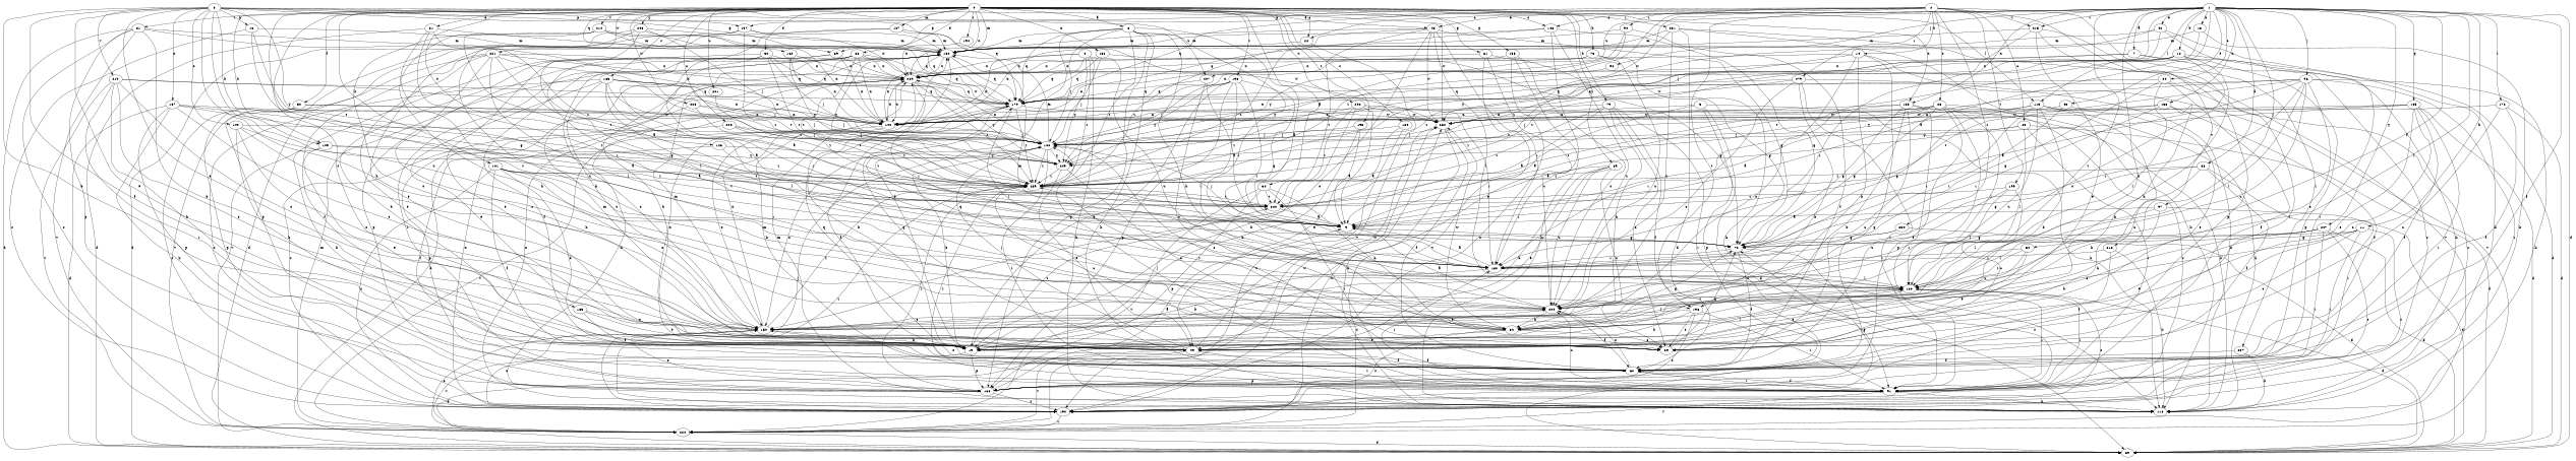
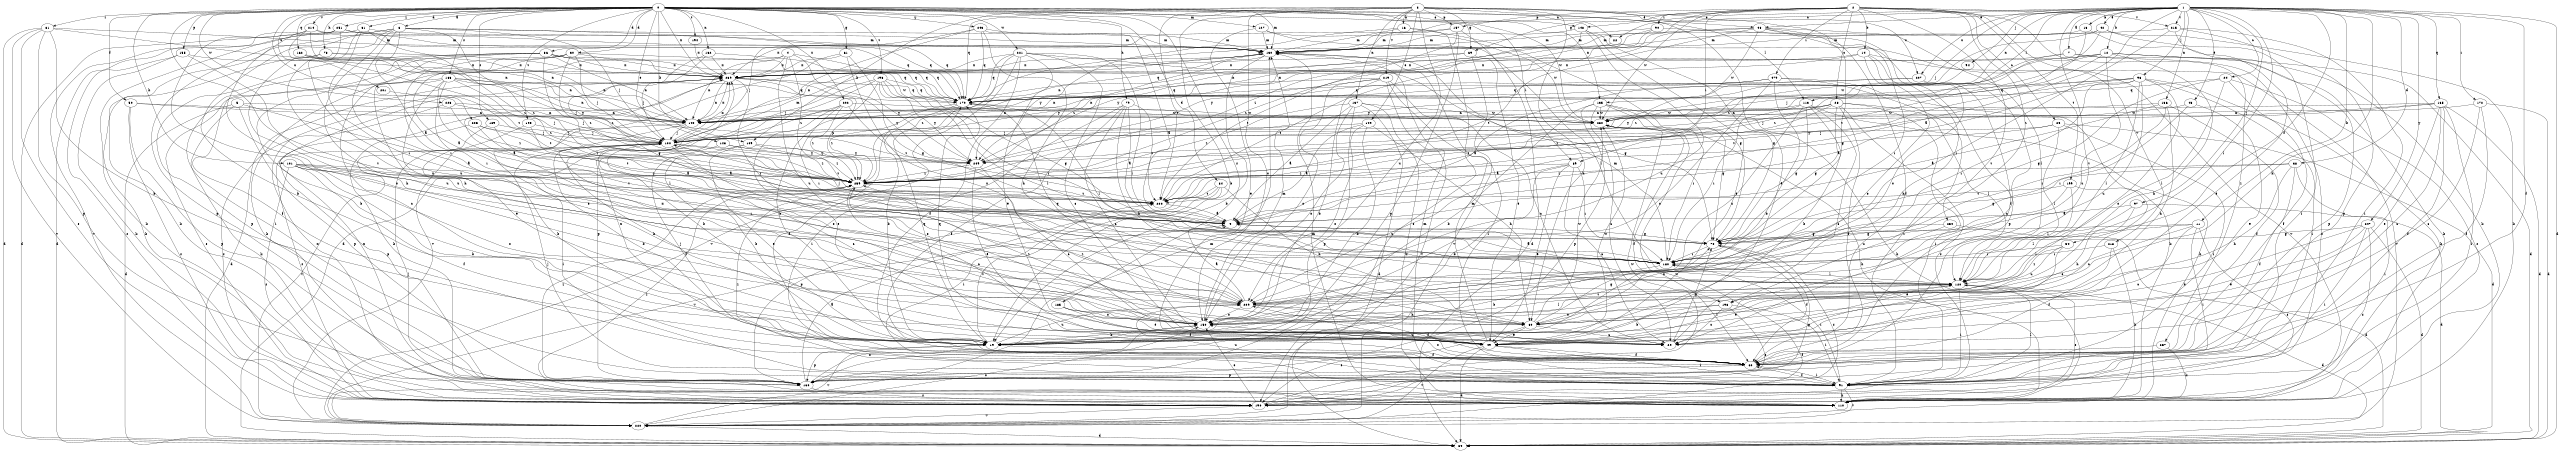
  strict digraph {
    0
    6
    22
    30
    31
    34
    36
    50
    61
    73
    79
    81
    89
    101
    109
    113
    127
    130
    132
    135
    143
    148
    155
    162
    183
    185
    189
    193
    194
    195
    198
    201
    202
    205
    214
    221
    223
    230
    239
    243
    251
    9
    80
    100
    170
    259
    19
    110
    160
    180
    140
    220
    39
    209
    200
    91
    60
    29
    190
    70
    49
    150
    249
    120
    1
    7
    11
    12
    13
    24
    38
    42
    43
    48
    54
    94
    96
    97
    136
    165
    172
    207
    215
    247
    2
    14
    25
    28
    69
    90
    157
    n92 [label=479]
    199
    218
    254
    257
    3
    16
    137
    149
    219
    4
    5
    0 -> 6 [label=a]
    0 -> 22 [label=c]
    0 -> 30 [label=d]
    0 -> 31 [label=d]
    0 -> 34 [label=d]
    0 -> 36 [label=d]
    0 -> 50 [label=f]
    0 -> 61 [label=g]
    0 -> 73 [label=h]
    0 -> 79 [label=h]
    0 -> 81 [label=i]
    0 -> 89 [label=i]
    0 -> 101 [label=k]
    0 -> 109 [label=k]
    0 -> 113 [label=l]
    0 -> 127 [label=m]
    0 -> 130 [label=m]
    0 -> 132 [label=n]
    0 -> 135 [label=n]
    0 -> 143 [label=o]
    0 -> 148 [label=o]
    0 -> 155 [label=p]
    0 -> 162 [label=q]
    0 -> 183 [label=s]
    0 -> 185 [label=s]
    0 -> 189 [label=s]
    0 -> 193 [label=t]
    0 -> 194 [label=t]
    0 -> 195 [label=t]
    0 -> 198 [label=t]
    0 -> 201 [label=u]
    0 -> 202 [label=u]
    0 -> 205 [label=u]
    0 -> 214 [label=v]
    0 -> 221 [label=w]
    0 -> 223 [label=w]
    0 -> 230 [label=w]
    0 -> 239 [label=x]
    0 -> 243 [label=y]
    0 -> 251 [label=z]
    6 -> 130 [label=m]
    6 -> 9 [label=a]
    6 -> 80 [label=h]
    6 -> 100 [label=j]
    6 -> 170 [label=q]
    6 -> 259 [label=z]
    6 -> 19 [label=b]
    6 -> 110 [label=k]
    6 -> 160 [label=p]
    6 -> 180 [label=r]
    22 -> 140 [label=n]
    22 -> 220 [label=v]
    30 -> 239 [label=x]
    30 -> 9 [label=a]
    30 -> 100 [label=j]
    30 -> 170 [label=q]
    30 -> 259 [label=z]
    30 -> 19 [label=b]
    30 -> 180 [label=r]
    31 -> 130 [label=m]
    31 -> 259 [label=z]
    31 -> 180 [label=r]
    31 -> 39 [label=d]
    31 -> 209 [label=u]
    34 -> 80 [label=h]
    34 -> 160 [label=p]
    34 -> 220 [label=v]
    34 -> 200 [label=t]
    34 -> 91 [label=i]
    36 -> 230 [label=w]
    36 -> 239 [label=x]
    36 -> 170 [label=q]
    36 -> 259 [label=z]
    36 -> 160 [label=p]
    36 -> 140 [label=n]
    36 -> 91 [label=i]
    36 -> 60 [label=f]
    36 -> 29 [label=c]
    50 -> 100 [label=j]
    50 -> 160 [label=p]
    50 -> 140 [label=n]
    50 -> 190 [label=s]
    61 -> 239 [label=x]
    61 -> 220 [label=v]
    61 -> 209 [label=u]
    61 -> 70 [label=g]
    73 -> 239 [label=x]
    73 -> 110 [label=k]
    73 -> 140 [label=n]
    73 -> 209 [label=u]
    79 -> 9 [label=a]
    79 -> 80 [label=h]
    79 -> 140 [label=n]
    79 -> 200 [label=t]
    79 -> 91 [label=i]
    79 -> 60 [label=f]
    79 -> 29 [label=c]
    81 -> 130 [label=m]
    81 -> 19 [label=b]
    81 -> 160 [label=p]
    81 -> 140 [label=n]
    81 -> 220 [label=v]
    81 -> 39 [label=d]
    81 -> 190 [label=s]
    89 -> 259 [label=z]
    89 -> 19 [label=b]
    89 -> 180 [label=r]
    89 -> 209 [label=u]
    89 -> 29 [label=c]
    89 -> 49 [label=e]
    101 -> 259 [label=z]
    101 -> 19 [label=b]
    101 -> 180 [label=r]
    101 -> 209 [label=k]
    101 -> 200 [label=t]
    101 -> 60 [label=f]
    101 -> 190 [label=s]
    101 -> 150 [label=o]
    109 -> 19 [label=b]
    109 -> 200 [label=t]
    109 -> 49 [label=e]
    109 -> 249 [label=y]
    113 -> 19 [label=b]
    113 -> 110 [label=k]
    113 -> 180 [label=r]
    113 -> 140 [label=n]
    113 -> 209 [label=u]
    113 -> 29 [label=c]
    113 -> 70 [label=g]
    127 -> 130 [label=m]
    127 -> 230 [label=w]
    127 -> 49 [label=e]
    127 -> 120 [label=l]
    130 -> 239 [label=x]
    130 -> 170 [label=q]
    130 -> 19 [label=b]
    130 -> 140 [label=n]
    130 -> 249 [label=y]
    132 -> 239 [label=x]
    132 -> 100 [label=j]
    132 -> 170 [label=q]
    132 -> 70 [label=g]
    135 -> 230 [label=w]
    135 -> 19 [label=b]
    135 -> 110 [label=k]
    135 -> 160 [label=p]
    135 -> 180 [label=r]
    135 -> 29 [label=c]
    135 -> 70 [label=g]
    143 -> 259 [label=z]
    143 -> 60 [label=f]
    143 -> 249 [label=y]
    148 -> 130 [label=m]
    148 -> 259 [label=z]
    148 -> 209 [label=u]
    148 -> 70 [label=g]
    148 -> 49 [label=e]
    155 -> 239 [label=x]
    155 -> 110 [label=k]
    155 -> 209 [label=u]
    155 -> 190 [label=s]
    162 -> 239 [label=x]
    162 -> 140 [label=n]
    162 -> 249 [label=y]
    183 -> 9 [label=a]
    183 -> 100 [label=j]
    183 -> 170 [label=q]
    183 -> 259 [label=z]
    183 -> 140 [label=n]
    183 -> 190 [label=s]
    183 -> 49 [label=e]
    183 -> 150 [label=o]
    183 -> 120 [label=l]
    185 -> 60 [label=f]
    185 -> 49 [label=e]
    185 -> 150 [label=o]
    189 -> 9 [label=a]
    189 -> 100 [label=j]
    189 -> 190 [label=s]
    193 -> 100 [label=j]
    193 -> 170 [label=q]
    193 -> 19 [label=b]
    193 -> 160 [label=p]
    193 -> 180 [label=r]
    193 -> 70 [label=g]
    193 -> 249 [label=y]
    193 -> 120 [label=l]
    194 -> 239 [label=x]
    195 -> 9 [label=a]
    195 -> 100 [label=j]
    195 -> 19 [label=b]
    198 -> 19 [label=b]
    198 -> 91 [label=i]
    198 -> 29 [label=c]
    198 -> 190 [label=s]
    198 -> 150 [label=o]
    201 -> 200 [label=t]
    202 -> 230 [label=w]
    202 -> 259 [label=z]
    202 -> 19 [label=b]
    202 -> 180 [label=r]
    202 -> 200 [label=t]
    202 -> 49 [label=e]
    205 -> 100 [label=j]
    205 -> 259 [label=z]
    205 -> 160 [label=p]
    205 -> 200 [label=t]
    214 -> 130 [label=m]
    214 -> 80 [label=h]
    214 -> 170 [label=q]
    214 -> 140 [label=n]
    214 -> 200 [label=t]
    214 -> 150 [label=o]
    221 -> 239 [label=x]
    221 -> 170 [label=q]
    221 -> 259 [label=z]
    221 -> 220 [label=v]
    221 -> 60 [label=f]
    221 -> 29 [label=c]
    221 -> 70 [label=g]
    221 -> 49 [label=e]
    221 -> 120 [label=l]
    223 -> 100 [label=j]
    223 -> 259 [label=z]
    223 -> 140 [label=n]
    223 -> 190 [label=s]
    230 -> 100 [label=j]
    230 -> 110 [label=k]
    230 -> 60 [label=f]
    239 -> 170 [label=q]
    239 -> 259 [label=z]
    239 -> 110 [label=k]
    239 -> 180 [label=r]
    239 -> 140 [label=n]
    239 -> 39 [label=d]
    239 -> 249 [label=y]
    243 -> 130 [label=m]
    243 -> 9 [label=a]
    243 -> 80 [label=h]
    243 -> 100 [label=j]
    243 -> 170 [label=q]
    243 -> 39 [label=d]
    251 -> 130 [label=m]
    251 -> 170 [label=q]
    251 -> 110 [label=k]
    251 -> 220 [label=v]
    251 -> 39 [label=d]
    251 -> 209 [label=u]
    9 -> 100 [label=j]
    9 -> 70 [label=g]
    80 -> 230 [label=w]
    80 -> 259 [label=z]
    80 -> 29 [label=c]
    80 -> 190 [label=s]
    80 -> 70 [label=g]
    80 -> 49 [label=e]
    100 -> 130 [label=m]
    100 -> 239 [label=x]
    100 -> 259 [label=z]
    100 -> 19 [label=b]
    100 -> 91 [label=i]
    100 -> 29 [label=c]
    100 -> 150 [label=o]
    100 -> 249 [label=y]
    170 -> 230 [label=w]
    170 -> 259 [label=z]
    170 -> 19 [label=b]
    170 -> 60 [label=f]
    170 -> 120 [label=l]
    259 -> 200 [label=t]
    259 -> 29 [label=c]
    19 -> 170 [label=q]
    19 -> 160 [label=p]
    19 -> 220 [label=v]
    19 -> 209 [label=u]
    19 -> 200 [label=t]
    19 -> 60 [label=f]
    19 -> 120 [label=l]
    110 -> 130 [label=m]
    110 -> 239 [label=x]
    160 -> 9 [label=a]
    160 -> 259 [label=z]
    160 -> 190 [label=s]
    160 -> 150 [label=o]
    180 -> 130 [label=m]
    180 -> 9 [label=a]
    180 -> 19 [label=b]
    180 -> 120 [label=l]
    140 -> 239 [label=x]
    140 -> 100 [label=j]
    140 -> 220 [label=v]
    140 -> 150 [label=o]
    220 -> 130 [label=m]
    220 -> 230 [label=w]
    220 -> 39 [label=d]
    220 -> 150 [label=o]
    209 -> 9 [label=a]
    209 -> 80 [label=h]
    209 -> 170 [label=q]
    209 -> 60 [label=f]
    209 -> 150 [label=o]
    200 -> 9 [label=a]
    91 -> 130 [label=m]
    91 -> 100 [label=j]
    91 -> 259 [label=z]
    91 -> 110 [label=k]
    91 -> 180 [label=r]
    91 -> 220 [label=v]
    91 -> 209 [label=u]
    91 -> 60 [label=f]
    91 -> 120 [label=l]
    60 -> 239 [label=x]
    60 -> 160 [label=p]
    60 -> 209 [label=u]
    60 -> 91 [label=i]
    60 -> 150 [label=o]
    29 -> 70 [label=g]
    190 -> 230 [label=w]
    190 -> 239 [label=x]
    190 -> 100 [label=j]
    190 -> 259 [label=z]
    190 -> 220 [label=v]
    190 -> 70 [label=g]
    190 -> 150 [label=o]
    70 -> 180 [label=r]
    70 -> 60 [label=f]
    70 -> 190 [label=s]
    49 -> 130 [label=m]
    49 -> 230 [label=w]
    49 -> 100 [label=j]
    49 -> 170 [label=q]
    49 -> 220 [label=v]
    49 -> 39 [label=d]
    49 -> 91 [label=i]
    49 -> 60 [label=f]
    150 -> 130 [label=m]
    150 -> 239 [label=x]
    150 -> 259 [label=z]
    150 -> 19 [label=b]
    150 -> 120 [label=l]
    249 -> 259 [label=z]
    249 -> 29 [label=c]
    249 -> 49 [label=e]
    120 -> 39 [label=d]
    120 -> 209 [label=t]
    120 -> 91 [label=i]
    120 -> 190 [label=s]
    120 -> 49 [label=e]
    1 -> 22 [label=c]
    1 -> 113 [label=l]
    1 -> 135 [label=n]
    1 -> 148 [label=o]
    1 -> 198 [label=t]
    1 -> 9 [label=a]
    1 -> 80 [label=h]
    1 -> 100 [label=j]
    1 -> 39 [label=d]
    1 -> 60 [label=f]
    1 -> 120 [label=l]
    1 -> 7 [label=a]
    1 -> 11 [label=b]
    1 -> 12 [label=b]
    1 -> 13 [label=b]
    1 -> 24 [label=c]
    1 -> 38 [label=d]
    1 -> 42 [label=e]
    1 -> 43 [label=e]
    1 -> 48 [label=e]
    1 -> 54 [label=f]
    1 -> 94 [label=j]
    1 -> 96 [label=j]
    1 -> 97 [label=j]
    1 -> 136 [label=n]
    1 -> 165 [label=q]
    1 -> 172 [label=r]
    1 -> 207 [label=u]
    1 -> 215 [label=v]
    1 -> 247 [label=y]
    7 -> 239 [label=x]
    7 -> 259 [label=z]
    7 -> 110 [label=k]
    7 -> 190 [label=s]
    11 -> 91 [label=i]
    11 -> 29 [label=c]
    11 -> 190 [label=s]
    11 -> 70 [label=g]
    11 -> 150 [label=o]
    11 -> 120 [label=l]
    12 -> 230 [label=w]
    12 -> 239 [label=x]
    12 -> 80 [label=h]
    12 -> 100 [label=j]
    12 -> 259 [label=z]
    12 -> 160 [label=p]
    12 -> 39 [label=d]
    12 -> 209 [label=u]
    13 -> 130 [label=m]
    13 -> 110 [label=k]
    13 -> 200 [label=t]
    24 -> 170 [label=q]
    24 -> 60 [label=f]
    24 -> 190 [label=s]
    24 -> 70 [label=g]
    24 -> 120 [label=l]
    38 -> 80 [label=h]
    38 -> 259 [label=z]
    38 -> 91 [label=i]
    38 -> 60 [label=f]
    38 -> 70 [label=g]
    42 -> 130 [label=m]
    42 -> 259 [label=z]
    42 -> 110 [label=k]
    42 -> 91 [label=i]
    42 -> 249 [label=y]
    43 -> 230 [label=w]
    43 -> 180 [label=r]
    43 -> 49 [label=e]
    48 -> 130 [label=m]
    48 -> 230 [label=w]
    48 -> 259 [label=z]
    48 -> 180 [label=r]
    48 -> 200 [label=t]
    48 -> 70 [label=g]
    48 -> 150 [label=o]
    48 -> 120 [label=l]
    54 -> 180 [label=r]
    54 -> 209 [label=u]
    54 -> 49 [label=e]
    54 -> 120 [label=z]
    94 -> 249 [label=y]
    96 -> 9 [label=a]
    96 -> 170 [label=q]
    96 -> 110 [label=k]
    96 -> 180 [label=r]
    96 -> 209 [label=u]
    96 -> 200 [label=t]
    96 -> 91 [label=i]
    96 -> 150 [label=o]
    96 -> 249 [label=y]
    96 -> 120 [label=l]
    97 -> 9 [label=a]
    97 -> 80 [label=h]
    97 -> 39 [label=d]
    97 -> 120 [label=l]
    136 -> 230 [label=w]
    136 -> 9 [label=a]
    136 -> 80 [label=h]
    136 -> 180 [label=r]
    136 -> 60 [label=f]
    165 -> 100 [label=j]
    165 -> 140 [label=n]
    165 -> 39 [label=d]
    165 -> 91 [label=i]
    165 -> 60 [label=f]
    165 -> 29 [label=c]
    165 -> 49 [label=e]
    165 -> 249 [label=y]
    172 -> 140 [label=n]
    172 -> 39 [label=d]
    172 -> 60 [label=f]
    172 -> 29 [label=c]
    207 -> 9 [label=a]
    207 -> 170 [label=q]
    207 -> 29 [label=c]
    215 -> 130 [label=m]
    215 -> 160 [label=p]
    215 -> 180 [label=r]
    215 -> 91 [label=i]
    215 -> 49 [label=e]
    247 -> 19 [label=b]
    247 -> 39 [label=d]
    247 -> 91 [label=i]
    247 -> 190 [label=s]
    247 -> 70 [label=g]
    247 -> 49 [label=e]
+   2 -> 89 [label=i]
    2 -> 198 [label=t]
    2 -> 230 [label=w]
    2 -> 170 [label=q]
    2 -> 259 [label=z]
    2 -> 215 [label=v]
    2 -> 14 [label=b]
    2 -> 25 [label=c]
    2 -> 28 [label=c]
    2 -> 69 [label=g]
    2 -> 90 [label=i]
    2 -> 157 [label=p]
    2 -> n92 [label=r]
    2 -> 199 [label=t]
    2 -> 218 [label=v]
    2 -> 254 [label=z]
    2 -> 257 [label=z]
    14 -> 239 [label=x]
    14 -> 80 [label=h]
    14 -> 160 [label=p]
    14 -> 220 [label=v]
    14 -> 200 [label=t]
    14 -> 150 [label=o]
    25 -> 9 [label=a]
    25 -> 100 [label=j]
    25 -> 39 [label=d]
    25 -> 91 [label=i]
    25 -> 120 [label=l]
    28 -> 230 [label=w]
    28 -> 259 [label=z]
    28 -> 140 [label=n]
    28 -> 200 [label=t]
    28 -> 91 [label=i]
    28 -> 60 [label=f]
    28 -> 190 [label=s]
    28 -> 70 [label=g]
    28 -> 120 [label=l]
    69 -> 239 [label=x]
    69 -> 140 [label=n]
    69 -> 220 [label=v]
    69 -> 49 [label=e]
    90 -> 130 [label=m]
    90 -> 140 [label=n]
    90 -> 60 [label=f]
    90 -> 249 [label=y]
    157 -> 130 [label=m]
    157 -> 239 [label=x]
    157 -> 160 [label=p]
    157 -> 39 [label=d]
    157 -> 200 [label=t]
    n92 -> 170 [label=q]
    n92 -> 19 [label=b]
    n92 -> 110 [label=k]
    n92 -> 140 [label=n]
    n92 -> 91 [label=i]
    n92 -> 150 [label=o]
    199 -> 209 [label=u]
    199 -> 200 [label=t]
    199 -> 29 [label=c]
    199 -> 120 [label=l]
    218 -> 110 [label=k]
    218 -> 180 [label=r]
    218 -> 60 [label=f]
    254 -> 39 [label=d]
    254 -> 70 [label=g]
    254 -> 150 [label=o]
    257 -> 110 [label=k]
    257 -> 60 [label=f]
    3 -> 109 [label=k]
    3 -> 80 [label=h]
    3 -> 170 [label=q]
    3 -> 19 [label=b]
    3 -> 209 [label=u]
    3 -> 200 [label=t]
    3 -> 60 [label=f]
    3 -> 49 [label=e]
    3 -> 150 [label=o]
    3 -> 48 [label=e]
    3 -> 207 [label=u]
    3 -> 69 [label=g]
    3 -> 157 [label=p]
    3 -> 16 [label=b]
    3 -> 137 [label=n]
    3 -> 149 [label=o]
    3 -> 219 [label=v]
    16 -> 130 [label=m]
    16 -> 190 [label=s]
    16 -> 70 [label=g]
    16 -> 249 [label=y]
    137 -> 230 [label=w]
    137 -> 9 [label=a]
    137 -> 259 [label=z]
    137 -> 110 [label=k]
    137 -> 160 [label=p]
    137 -> 39 [label=d]
    137 -> 150 [label=o]
    149 -> 9 [label=a]
    149 -> 80 [label=h]
    149 -> 100 [label=j]
    149 -> 19 [label=b]
    149 -> 150 [label=o]
    219 -> 170 [label=q]
    219 -> 19 [label=b]
    219 -> 140 [label=n]
    219 -> 220 [label=v]
    219 -> 91 [label=i]
    219 -> 29 [label=c]
    219 -> 150 [label=o]
    4 -> 239 [label=x]
    4 -> 170 [label=q]
    4 -> 259 [label=z]
    4 -> 110 [label=k]
    4 -> 140 [label=n]
    4 -> 209 [label=u]
    4 -> 249 [label=y]
    5 -> 9 [label=a]
    5 -> 110 [label=k]
    5 -> 160 [label=p]
    5 -> 140 [label=n]
    5 -> 39 [label=d]
  }
